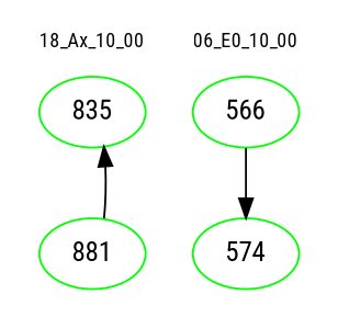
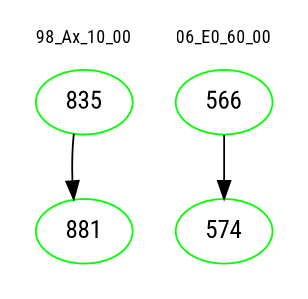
  digraph {
    fontname="Roboto Condensed"
    node [color=green fontname="Roboto Condensed"]
    edge [color=black fontname="Roboto Condensed"]
    n1 [label=835]
    n2 [label=881]
    n3 [label=566]
    n4 [label=574]
    subgraph cluster_1 {
      color=white
      fontsize=10
-     label="18_Ax_10_00"
+     label="98_Ax_10_00"
      n1
      n2
    }
    subgraph cluster_2 {
      color=white
      fontsize=10
-     label="06_E0_10_00"
+     label="06_E0_60_00"
      n3
      n4
    }
-   n2 -> n1
+   n1 -> n2
    n3 -> n4
  }
